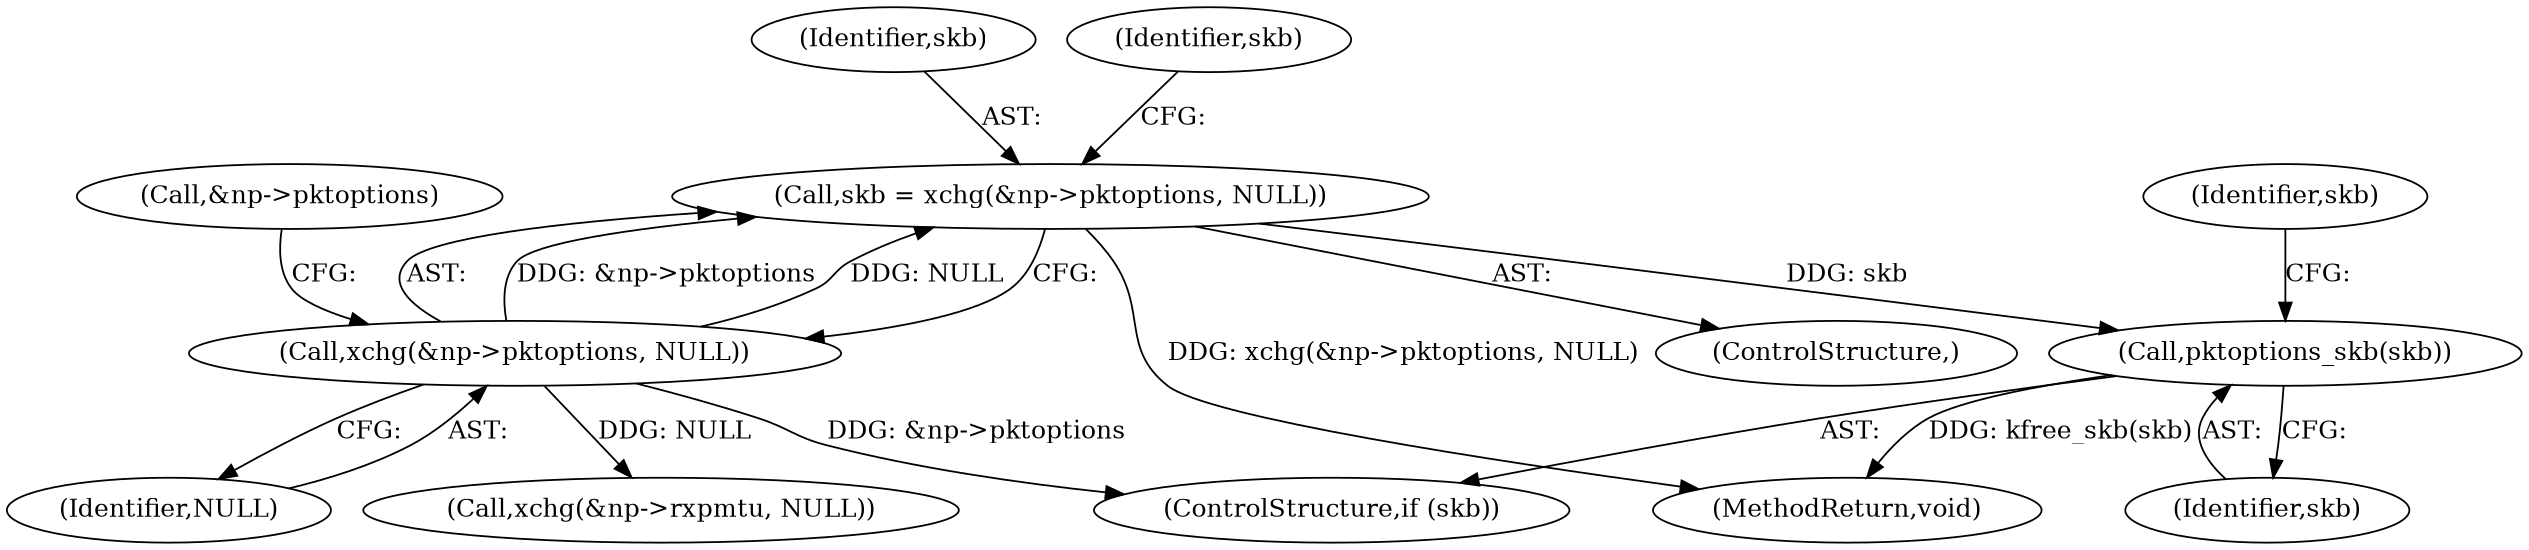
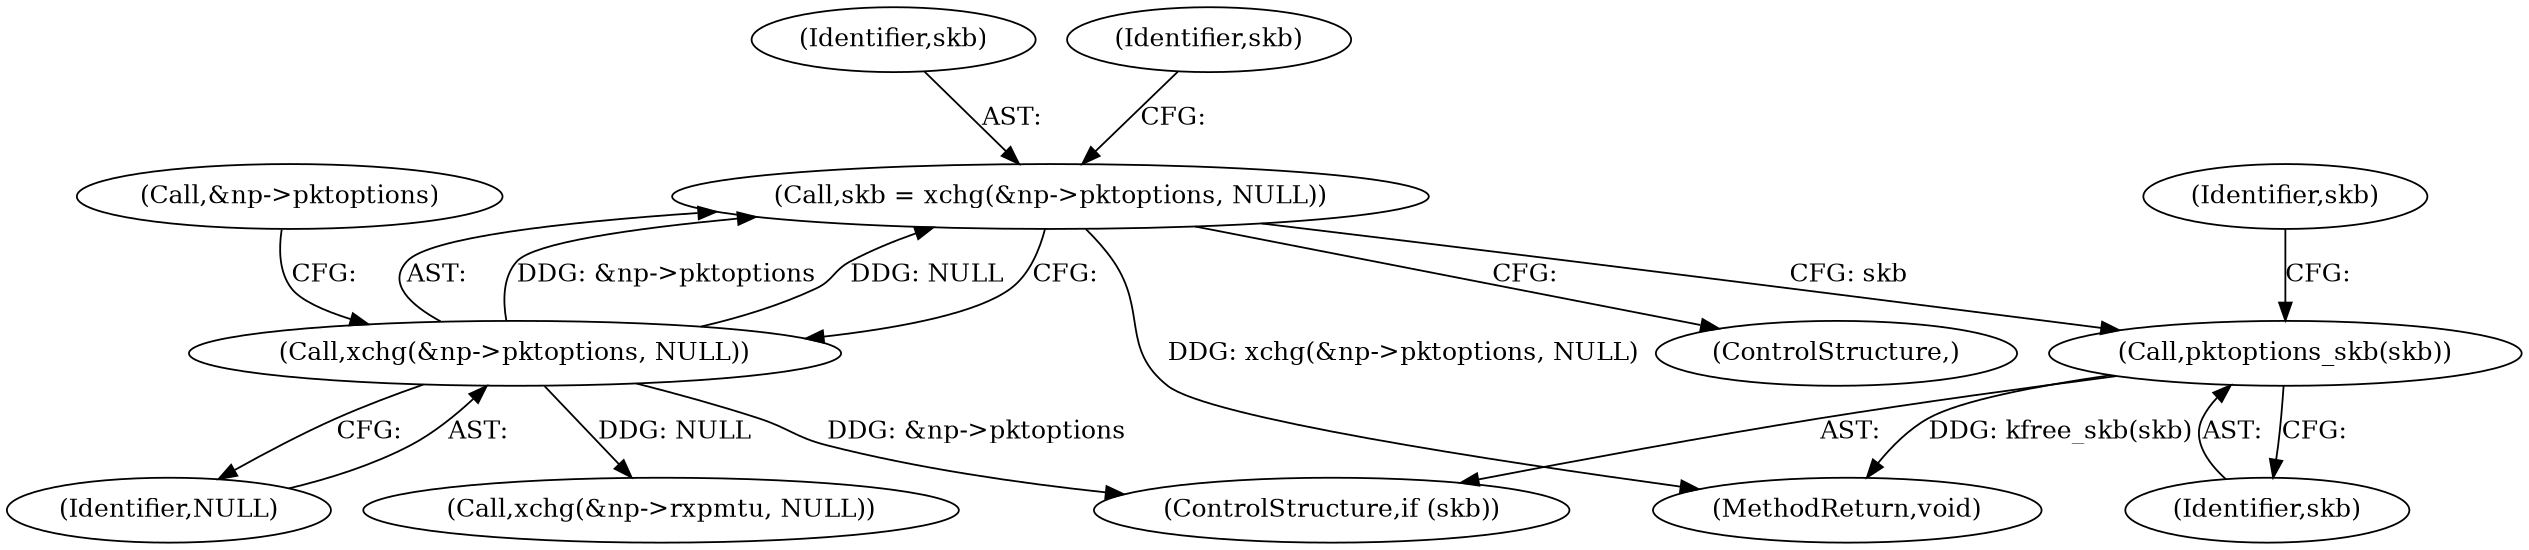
  digraph {
    n1 [label="(Call,pktoptions_skb(skb))"]
    n2 [label="(MethodReturn,void)"]
    n3 [label="(Identifier,skb)"]
    n4 [label="(ControlStructure,if (skb))"]
    n5 [label="(Call,skb = xchg(&np->pktoptions, NULL))"]
    n6 [label="(Call,xchg(&np->pktoptions, NULL))"]
    n7 [label="(ControlStructure,)"]
    n8 [label="(Call,xchg(&np->rxpmtu, NULL))"]
    n9 [label="(Identifier,NULL)"]
    n10 [label="(Identifier,skb)"]
    n11 [label="(Identifier,skb)"]
    n12 [label="(Identifier,skb)"]
    n13 [label="(Call,&np->pktoptions)"]
    n1 -> n2 [label="DDG: kfree_skb(skb)"]
    n1 -> n3 [label="CFG: "]
    n1 -> n4 [label="AST: "]
    n3 -> n1 [label="AST: "]
-   n5 -> n1 [label="DDG: skb"]
+   n5 -> n1 [label="CFG: skb"]
    n5 -> n2 [label="DDG: xchg(&np->pktoptions, NULL)"]
    n5 -> n6 [label="CFG: "]
-   n5 -> n7 [label="AST: "]
+   n5 -> n7 [label="CFG: "]
    n6 -> n4 [label="DDG: &np->pktoptions"]
    n6 -> n5 [label="AST: "]
    n6 -> n5 [label="DDG: &np->pktoptions"]
    n6 -> n5 [label="DDG: NULL"]
    n6 -> n8 [label="DDG: NULL"]
    n6 -> n9 [label="CFG: "]
    n9 -> n6 [label="AST: "]
    n10 -> n1 [label="CFG: "]
    n11 -> n5 [label="AST: "]
    n12 -> n5 [label="CFG: "]
    n13 -> n6 [label="CFG: "]
  }
